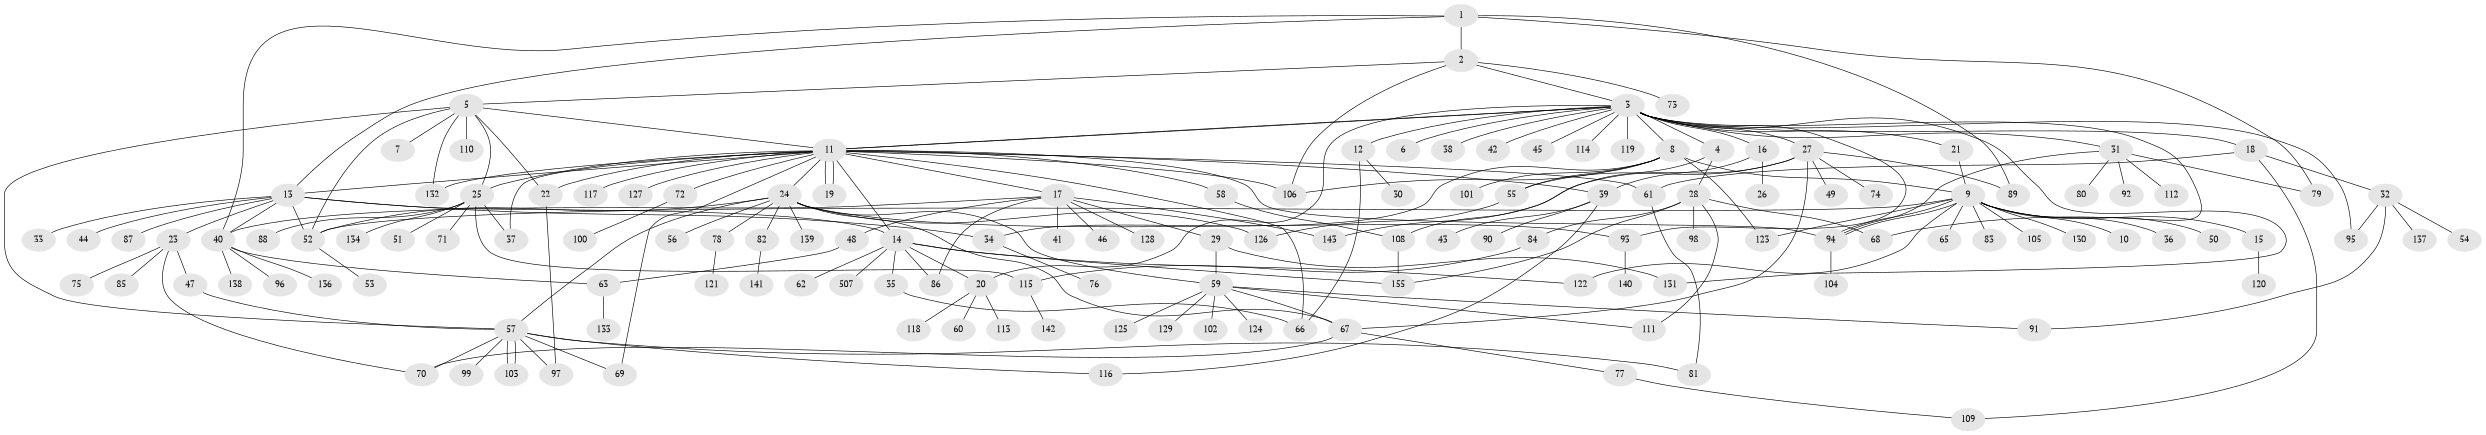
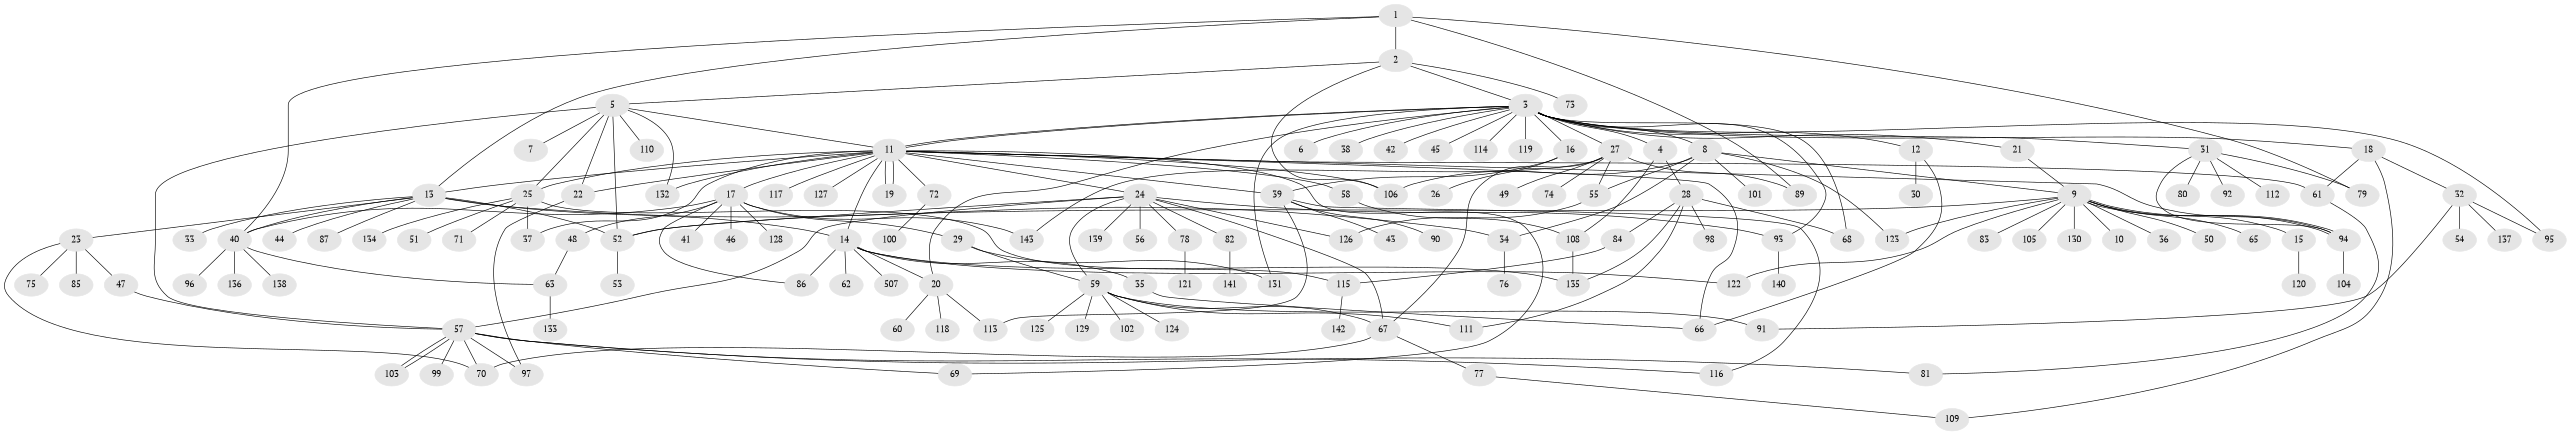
  graph {
    fontname="PT Serif"
    node [color=gray90 fontname="PT Serif" style=filled]
    edge [fontname="PT Serif"]
    1
    2
    13
    40
    79
    89
    3
    5
    73
    106
    52
    34
    14
    23
    33
    44
    87
    63
    96
    136
    138
    4
    6
    8
    11
    12
    16
    18
    20
    21
    27
    31
    38
    42
    45
    68
    93
    95
    114
    119
    131
    7
    22
    25
    57
    110
    132
    28
    108
    9
    55
    101
    123
    10
    15
    36
    50
    65
    83
    94
    105
    122
    130
    17
    19
    24
    37
    39
    58
    61
    66
    69
    72
    117
    127
    30
    26
    32
    109
    60
    113
    118
    143
    67
    49
    74
    80
    92
    112
    140
-   135 [label=155]
+   135
    84
    98
    111
    97
    51
    71
-   88
    115
    134
    53
    70
    116
    81
    99
    103
    76
    126
    120
    104
    35
    62
    86
    n114 [label=507]
    29
    41
    46
    48
    128
    56
    59
    78
    82
    139
    43
    90
    100
    47
    75
    85
    54
    91
    137
    102
    124
    125
    129
    77
    121
    141
    142
    133
    1 -- 2
    1 -- 13
    1 -- 40
    1 -- 79
    1 -- 89
    2 -- 3
    2 -- 5
    2 -- 73
    2 -- 106
    13 -- 40
    13 -- 52
    13 -- 34
    13 -- 14
    13 -- 23
    13 -- 33
    13 -- 44
    13 -- 87
    40 -- 63
    40 -- 96
    40 -- 136
    40 -- 138
    3 -- 4
    3 -- 6
    3 -- 8
    3 -- 11
    3 -- 11
    3 -- 12
    3 -- 16
    3 -- 18
    3 -- 20
    3 -- 21
    3 -- 27
    3 -- 31
    3 -- 38
    3 -- 42
    3 -- 45
    3 -- 68
    3 -- 93
    3 -- 95
    3 -- 114
    3 -- 119
    3 -- 131
    5 -- 52
    5 -- 11
    5 -- 7
    5 -- 22
    5 -- 25
    5 -- 57
    5 -- 110
    5 -- 132
    52 -- 53
    34 -- 76
    14 -- 20
    14 -- 122
    14 -- 135
    14 -- 35
    14 -- 62
    14 -- 86
    14 -- n114
    23 -- 70
    23 -- 47
    23 -- 75
    23 -- 85
    63 -- 133
    4 -- 28
    4 -- 108
    8 -- 106
    8 -- 34
    8 -- 9
    8 -- 55
    8 -- 101
    8 -- 123
    11 -- 13
    11 -- 106
    11 -- 14
    11 -- 22
    11 -- 25
    11 -- 132
    11 -- 94
    11 -- 17
    11 -- 19
    11 -- 19
    11 -- 24
    11 -- 37
    11 -- 39
    11 -- 58
    11 -- 61
    11 -- 66
    11 -- 69
    11 -- 72
    11 -- 117
    11 -- 127
    12 -- 66
    12 -- 30
    16 -- 39
    16 -- 26
    18 -- 61
    18 -- 32
    18 -- 109
    20 -- 60
    20 -- 113
    20 -- 118
    21 -- 9
    27 -- 89
    27 -- 55
    27 -- 143
    27 -- 67
    27 -- 49
    27 -- 74
    31 -- 79
    31 -- 94
    31 -- 80
    31 -- 92
    31 -- 112
    93 -- 140
    22 -- 97
    25 -- 37
    25 -- 51
    25 -- 71
-   25 -- 88
    25 -- 115
    25 -- 134
    57 -- 69
    57 -- 97
    57 -- 70
    57 -- 116
    57 -- 81
    57 -- 99
    57 -- 103
    57 -- 103
    28 -- 68
    28 -- 135
    28 -- 84
    28 -- 98
    28 -- 111
    108 -- 135
    9 -- 52
    9 -- 123
    9 -- 10
    9 -- 15
    9 -- 36
    9 -- 50
    9 -- 65
    9 -- 83
    9 -- 94
    9 -- 94
    9 -- 105
    9 -- 122
    9 -- 130
    55 -- 126
    15 -- 120
    94 -- 104
    17 -- 40
    17 -- 143
    17 -- 86
    17 -- 29
    17 -- 41
    17 -- 46
    17 -- 48
    17 -- 128
    24 -- 52
    24 -- 93
    24 -- 57
    24 -- 67
    24 -- 126
    24 -- 56
    24 -- 59
    24 -- 78
    24 -- 82
    24 -- 139
+   39 -- 113
    39 -- 116
    39 -- 43
    39 -- 90
    58 -- 108
    61 -- 81
    72 -- 100
    32 -- 95
    32 -- 54
    32 -- 91
    32 -- 137
    67 -- 70
    67 -- 77
    84 -- 115
    115 -- 142
    35 -- 66
    29 -- 131
    29 -- 59
    48 -- 63
    59 -- 67
    59 -- 111
    59 -- 91
    59 -- 102
    59 -- 124
    59 -- 125
    59 -- 129
    78 -- 121
    82 -- 141
    47 -- 57
    77 -- 109
  }
